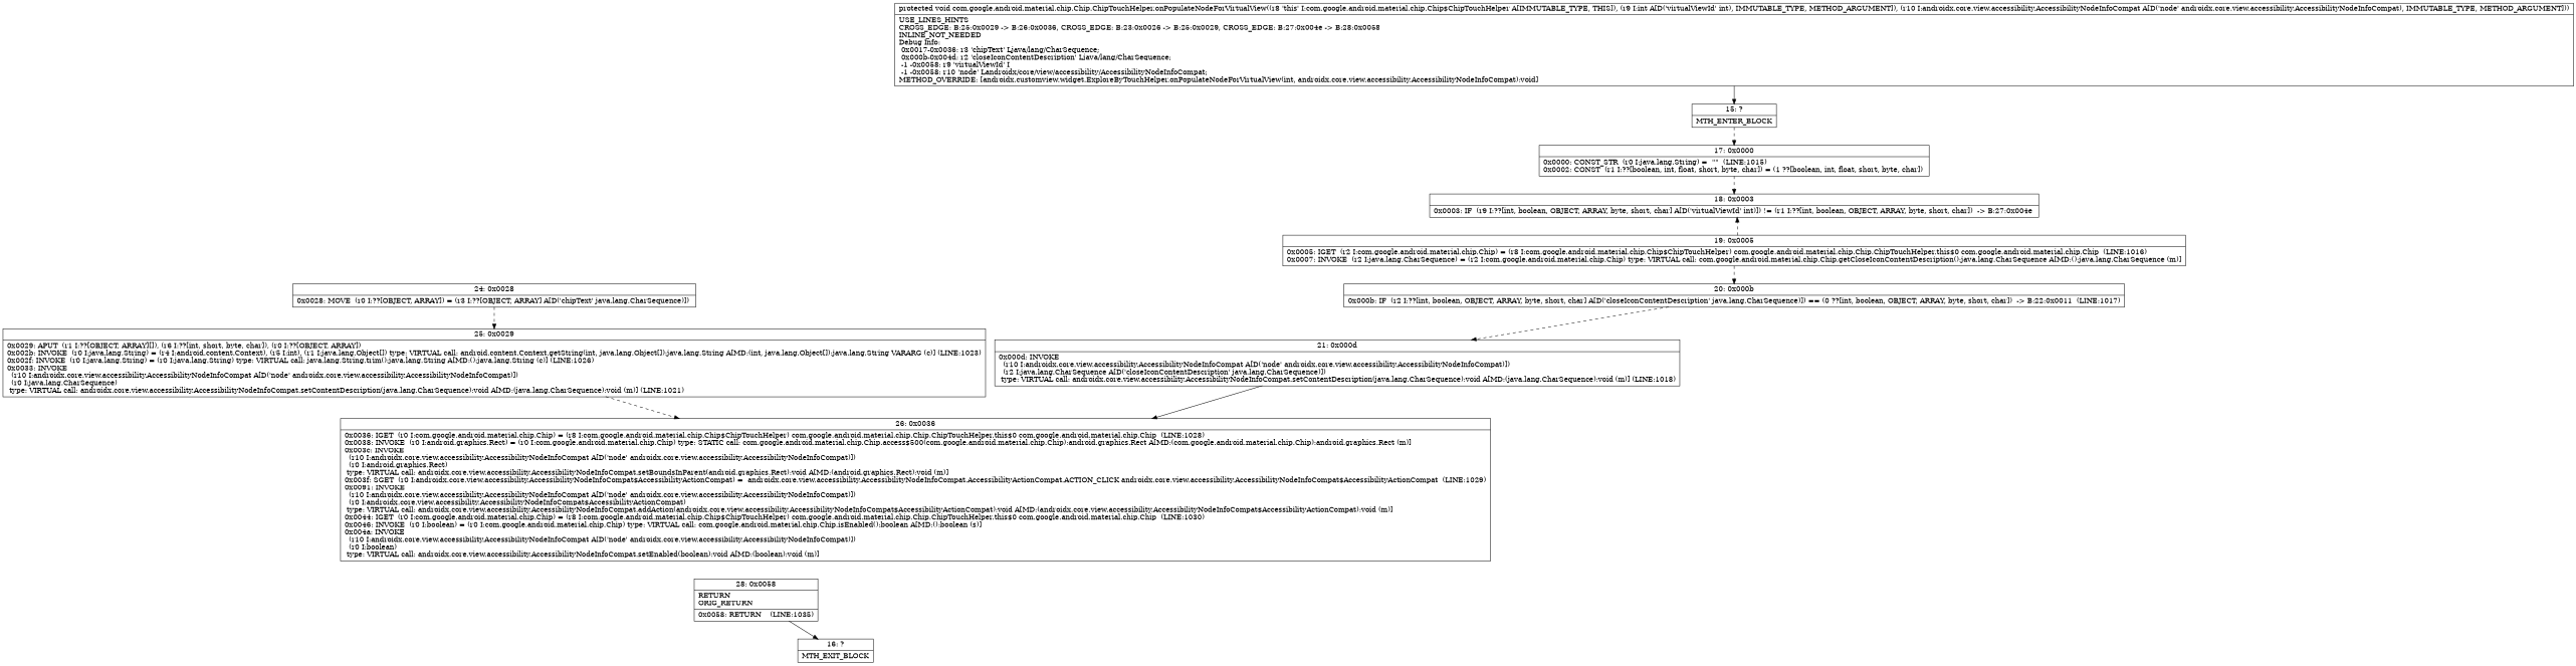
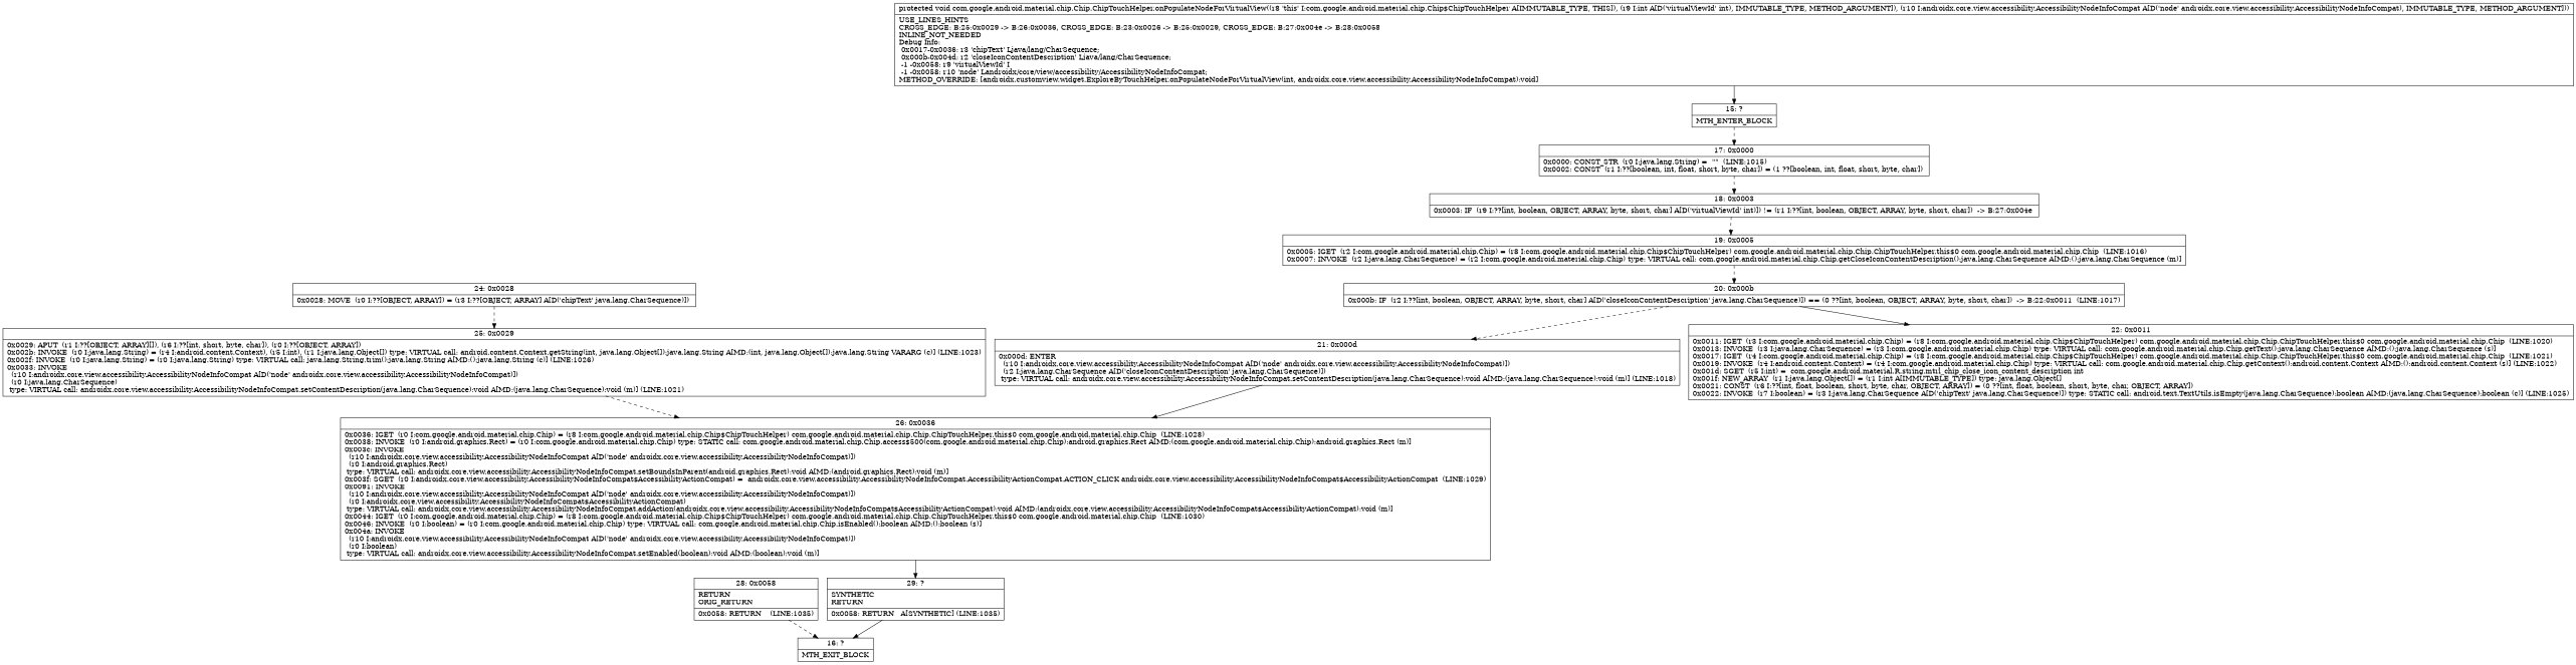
  digraph {
    node [shape=record]
    edge [style=dashed]
    n1 [label="{15\:\ ?|MTH_ENTER_BLOCK\l}"]
    n2 [label="{17\:\ 0x0000|0x0000: CONST_STR  (r0 I:java.lang.String) =  \"\"  (LINE:1015)\l0x0002: CONST  (r1 I:??[boolean, int, float, short, byte, char]) = (1 ??[boolean, int, float, short, byte, char]) \l}"]
    n3 [label="{18\:\ 0x0003|0x0003: IF  (r9 I:??[int, boolean, OBJECT, ARRAY, byte, short, char] A[D('virtualViewId' int)]) != (r1 I:??[int, boolean, OBJECT, ARRAY, byte, short, char])  \-\> B:27:0x004e \l}"]
    n4 [label="{19\:\ 0x0005|0x0005: IGET  (r2 I:com.google.android.material.chip.Chip) = (r8 I:com.google.android.material.chip.Chip$ChipTouchHelper) com.google.android.material.chip.Chip.ChipTouchHelper.this$0 com.google.android.material.chip.Chip  (LINE:1016)\l0x0007: INVOKE  (r2 I:java.lang.CharSequence) = (r2 I:com.google.android.material.chip.Chip) type: VIRTUAL call: com.google.android.material.chip.Chip.getCloseIconContentDescription():java.lang.CharSequence A[MD:():java.lang.CharSequence (m)]\l}"]
    n5 [label="{20\:\ 0x000b|0x000b: IF  (r2 I:??[int, boolean, OBJECT, ARRAY, byte, short, char] A[D('closeIconContentDescription' java.lang.CharSequence)]) == (0 ??[int, boolean, OBJECT, ARRAY, byte, short, char])  \-\> B:22:0x0011  (LINE:1017)\l}"]
-   n6 [label="{21\:\ 0x000d|0x000d: INVOKE  \l  (r10 I:androidx.core.view.accessibility.AccessibilityNodeInfoCompat A[D('node' androidx.core.view.accessibility.AccessibilityNodeInfoCompat)])\l  (r2 I:java.lang.CharSequence A[D('closeIconContentDescription' java.lang.CharSequence)])\l type: VIRTUAL call: androidx.core.view.accessibility.AccessibilityNodeInfoCompat.setContentDescription(java.lang.CharSequence):void A[MD:(java.lang.CharSequence):void (m)] (LINE:1018)\l}"]
+   n6 [label="{21\:\ 0x000d|0x000d: ENTER  \l  (r10 I:androidx.core.view.accessibility.AccessibilityNodeInfoCompat A[D('node' androidx.core.view.accessibility.AccessibilityNodeInfoCompat)])\l  (r2 I:java.lang.CharSequence A[D('closeIconContentDescription' java.lang.CharSequence)])\l type: VIRTUAL call: androidx.core.view.accessibility.AccessibilityNodeInfoCompat.setContentDescription(java.lang.CharSequence):void A[MD:(java.lang.CharSequence):void (m)] (LINE:1018)\l}"]
+   n7 [label="{22\:\ 0x0011|0x0011: IGET  (r3 I:com.google.android.material.chip.Chip) = (r8 I:com.google.android.material.chip.Chip$ChipTouchHelper) com.google.android.material.chip.Chip.ChipTouchHelper.this$0 com.google.android.material.chip.Chip  (LINE:1020)\l0x0013: INVOKE  (r3 I:java.lang.CharSequence) = (r3 I:com.google.android.material.chip.Chip) type: VIRTUAL call: com.google.android.material.chip.Chip.getText():java.lang.CharSequence A[MD:():java.lang.CharSequence (s)]\l0x0017: IGET  (r4 I:com.google.android.material.chip.Chip) = (r8 I:com.google.android.material.chip.Chip$ChipTouchHelper) com.google.android.material.chip.Chip.ChipTouchHelper.this$0 com.google.android.material.chip.Chip  (LINE:1021)\l0x0019: INVOKE  (r4 I:android.content.Context) = (r4 I:com.google.android.material.chip.Chip) type: VIRTUAL call: com.google.android.material.chip.Chip.getContext():android.content.Context A[MD:():android.content.Context (s)] (LINE:1022)\l0x001d: SGET  (r5 I:int) =  com.google.android.material.R.string.mtrl_chip_close_icon_content_description int \l0x001f: NEW_ARRAY  (r1 I:java.lang.Object[]) = (r1 I:int A[IMMUTABLE_TYPE]) type: java.lang.Object[] \l0x0021: CONST  (r6 I:??[int, float, boolean, short, byte, char, OBJECT, ARRAY]) = (0 ??[int, float, boolean, short, byte, char, OBJECT, ARRAY]) \l0x0022: INVOKE  (r7 I:boolean) = (r3 I:java.lang.CharSequence A[D('chipText' java.lang.CharSequence)]) type: STATIC call: android.text.TextUtils.isEmpty(java.lang.CharSequence):boolean A[MD:(java.lang.CharSequence):boolean (c)] (LINE:1025)\l}"]
    n8 [label="{26\:\ 0x0036|0x0036: IGET  (r0 I:com.google.android.material.chip.Chip) = (r8 I:com.google.android.material.chip.Chip$ChipTouchHelper) com.google.android.material.chip.Chip.ChipTouchHelper.this$0 com.google.android.material.chip.Chip  (LINE:1028)\l0x0038: INVOKE  (r0 I:android.graphics.Rect) = (r0 I:com.google.android.material.chip.Chip) type: STATIC call: com.google.android.material.chip.Chip.access$500(com.google.android.material.chip.Chip):android.graphics.Rect A[MD:(com.google.android.material.chip.Chip):android.graphics.Rect (m)]\l0x003c: INVOKE  \l  (r10 I:androidx.core.view.accessibility.AccessibilityNodeInfoCompat A[D('node' androidx.core.view.accessibility.AccessibilityNodeInfoCompat)])\l  (r0 I:android.graphics.Rect)\l type: VIRTUAL call: androidx.core.view.accessibility.AccessibilityNodeInfoCompat.setBoundsInParent(android.graphics.Rect):void A[MD:(android.graphics.Rect):void (m)]\l0x003f: SGET  (r0 I:androidx.core.view.accessibility.AccessibilityNodeInfoCompat$AccessibilityActionCompat) =  androidx.core.view.accessibility.AccessibilityNodeInfoCompat.AccessibilityActionCompat.ACTION_CLICK androidx.core.view.accessibility.AccessibilityNodeInfoCompat$AccessibilityActionCompat  (LINE:1029)\l0x0091: INVOKE  \l  (r10 I:androidx.core.view.accessibility.AccessibilityNodeInfoCompat A[D('node' androidx.core.view.accessibility.AccessibilityNodeInfoCompat)])\l  (r0 I:androidx.core.view.accessibility.AccessibilityNodeInfoCompat$AccessibilityActionCompat)\l type: VIRTUAL call: androidx.core.view.accessibility.AccessibilityNodeInfoCompat.addAction(androidx.core.view.accessibility.AccessibilityNodeInfoCompat$AccessibilityActionCompat):void A[MD:(androidx.core.view.accessibility.AccessibilityNodeInfoCompat$AccessibilityActionCompat):void (m)]\l0x0044: IGET  (r0 I:com.google.android.material.chip.Chip) = (r8 I:com.google.android.material.chip.Chip$ChipTouchHelper) com.google.android.material.chip.Chip.ChipTouchHelper.this$0 com.google.android.material.chip.Chip  (LINE:1030)\l0x0046: INVOKE  (r0 I:boolean) = (r0 I:com.google.android.material.chip.Chip) type: VIRTUAL call: com.google.android.material.chip.Chip.isEnabled():boolean A[MD:():boolean (s)]\l0x004a: INVOKE  \l  (r10 I:androidx.core.view.accessibility.AccessibilityNodeInfoCompat A[D('node' androidx.core.view.accessibility.AccessibilityNodeInfoCompat)])\l  (r0 I:boolean)\l type: VIRTUAL call: androidx.core.view.accessibility.AccessibilityNodeInfoCompat.setEnabled(boolean):void A[MD:(boolean):void (m)]\l}"]
+   n9 [label="{29\:\ ?|SYNTHETIC\lRETURN\l|0x0058: RETURN   A[SYNTHETIC] (LINE:1035)\l}"]
    n10 [label="{16\:\ ?|MTH_EXIT_BLOCK\l}"]
    n11 [label="{24\:\ 0x0028|0x0028: MOVE  (r0 I:??[OBJECT, ARRAY]) = (r3 I:??[OBJECT, ARRAY] A[D('chipText' java.lang.CharSequence)]) \l}"]
    n12 [label="{25\:\ 0x0029|0x0029: APUT  (r1 I:??[OBJECT, ARRAY][]), (r6 I:??[int, short, byte, char]), (r0 I:??[OBJECT, ARRAY]) \l0x002b: INVOKE  (r0 I:java.lang.String) = (r4 I:android.content.Context), (r5 I:int), (r1 I:java.lang.Object[]) type: VIRTUAL call: android.content.Context.getString(int, java.lang.Object[]):java.lang.String A[MD:(int, java.lang.Object[]):java.lang.String VARARG (c)] (LINE:1023)\l0x002f: INVOKE  (r0 I:java.lang.String) = (r0 I:java.lang.String) type: VIRTUAL call: java.lang.String.trim():java.lang.String A[MD:():java.lang.String (c)] (LINE:1026)\l0x0033: INVOKE  \l  (r10 I:androidx.core.view.accessibility.AccessibilityNodeInfoCompat A[D('node' androidx.core.view.accessibility.AccessibilityNodeInfoCompat)])\l  (r0 I:java.lang.CharSequence)\l type: VIRTUAL call: androidx.core.view.accessibility.AccessibilityNodeInfoCompat.setContentDescription(java.lang.CharSequence):void A[MD:(java.lang.CharSequence):void (m)] (LINE:1021)\l}"]
    n13 [label="{28\:\ 0x0058|RETURN\lORIG_RETURN\l|0x0058: RETURN    (LINE:1035)\l}"]
    n14 [label="{protected void com.google.android.material.chip.Chip.ChipTouchHelper.onPopulateNodeForVirtualView((r8 'this' I:com.google.android.material.chip.Chip$ChipTouchHelper A[IMMUTABLE_TYPE, THIS]), (r9 I:int A[D('virtualViewId' int), IMMUTABLE_TYPE, METHOD_ARGUMENT]), (r10 I:androidx.core.view.accessibility.AccessibilityNodeInfoCompat A[D('node' androidx.core.view.accessibility.AccessibilityNodeInfoCompat), IMMUTABLE_TYPE, METHOD_ARGUMENT]))  | USE_LINES_HINTS\lCROSS_EDGE: B:25:0x0029 \-\> B:26:0x0036, CROSS_EDGE: B:23:0x0026 \-\> B:25:0x0029, CROSS_EDGE: B:27:0x004e \-\> B:28:0x0058\lINLINE_NOT_NEEDED\lDebug Info:\l  0x0017\-0x0036: r3 'chipText' Ljava\/lang\/CharSequence;\l  0x000b\-0x004d: r2 'closeIconContentDescription' Ljava\/lang\/CharSequence;\l  \-1 \-0x0058: r9 'virtualViewId' I\l  \-1 \-0x0058: r10 'node' Landroidx\/core\/view\/accessibility\/AccessibilityNodeInfoCompat;\lMETHOD_OVERRIDE: [androidx.customview.widget.ExploreByTouchHelper.onPopulateNodeForVirtualView(int, androidx.core.view.accessibility.AccessibilityNodeInfoCompat):void]\l}"]
    n1 -> n2
    n2 -> n3
-   n4 -> n3
+   n3 -> n4
    n4 -> n5
    n5 -> n6
+   n5 -> n7 [style=""]
    n6 -> n8 [style=""]
+   n8 -> n9 [style=""]
+   n9 -> n10 [style=""]
    n11 -> n12
    n12 -> n8
-   n13 -> n10 [style=""]
+   n13 -> n10
    n14 -> n1 [style=""]
  }
